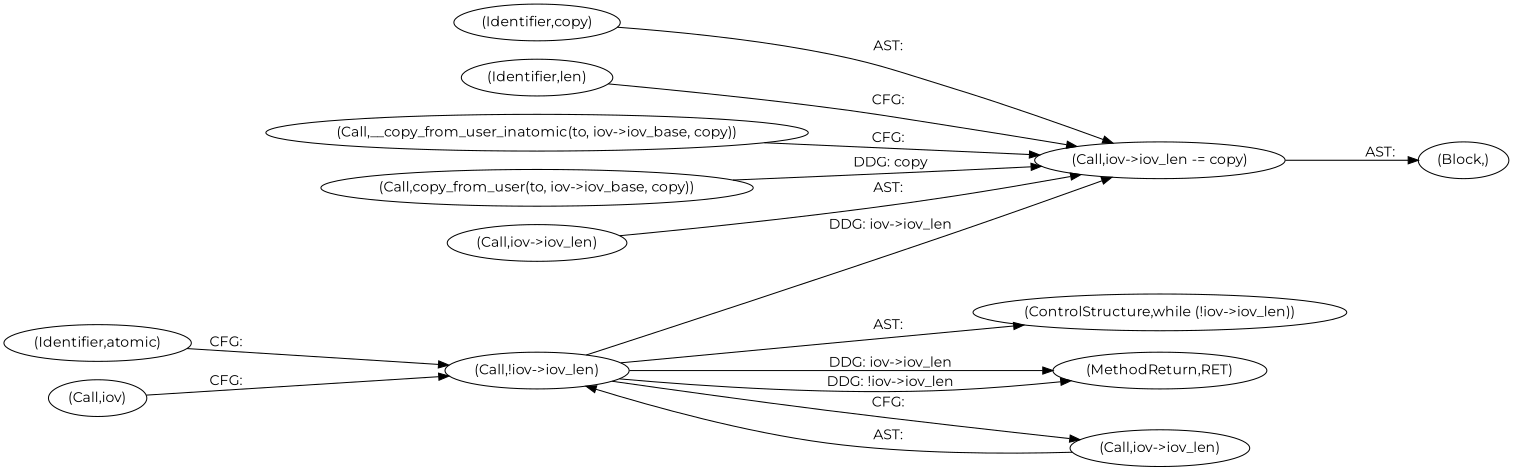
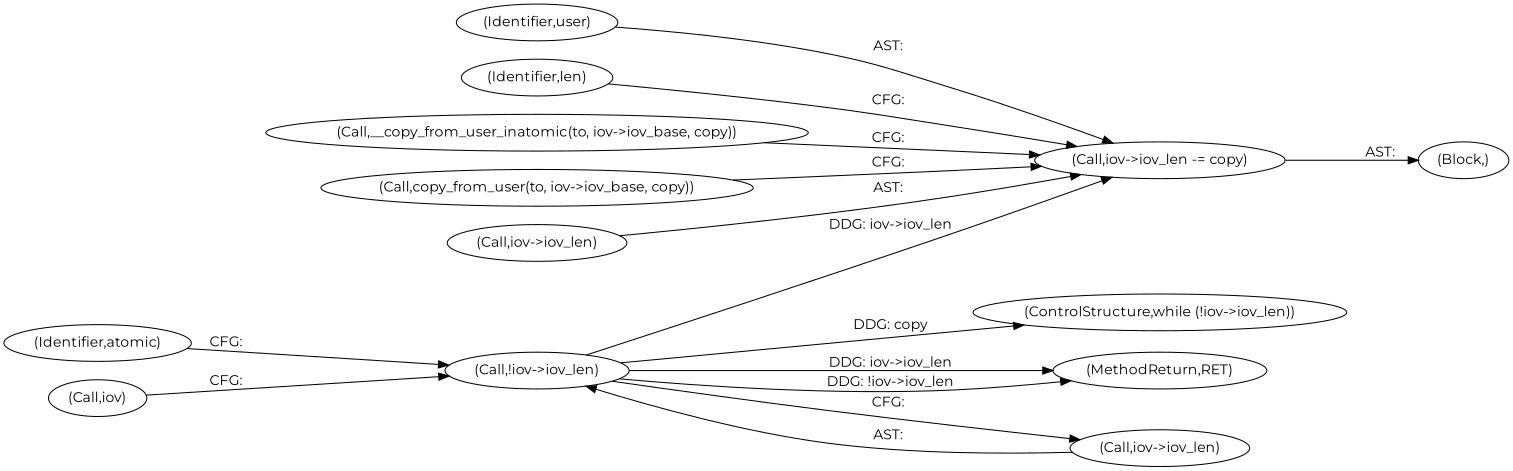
  digraph {
    fontname=Montserrat
    rankdir=LR
    node [fontname=Montserrat]
    edge [fontname=Montserrat]
    n1 [label="(Call,!iov->iov_len)"]
    n2 [label="(Call,iov->iov_len -= copy)"]
    n3 [label="(ControlStructure,while (!iov->iov_len))"]
    n4 [label="(MethodReturn,RET)"]
    n5 [label="(Call,iov->iov_len)"]
    n6 [label="(Block,)"]
-   n7 [label="(Identifier,copy)"]
+   n7 [label="(Identifier,user)"]
    n8 [label="(Identifier,atomic)"]
    n9 [label="(Identifier,len)"]
    n10 [label="(Call,__copy_from_user_inatomic(to, iov->iov_base, copy))"]
    n11 [label="(Call,iov)"]
    n12 [label="(Call,copy_from_user(to, iov->iov_base, copy))"]
    n13 [label="(Call,iov->iov_len)"]
    n1 -> n2 [label="DDG: iov->iov_len"]
-   n1 -> n3 [label="AST: "]
+   n1 -> n3 [label="DDG: copy"]
    n1 -> n4 [label="DDG: iov->iov_len"]
    n1 -> n4 [label="DDG: !iov->iov_len"]
    n1 -> n5 [label="CFG: "]
    n2 -> n6 [label="AST: "]
    n5 -> n1 [label="AST: "]
    n7 -> n2 [label="AST: "]
    n8 -> n1 [label="CFG: "]
    n9 -> n2 [label="CFG: "]
    n10 -> n2 [label="CFG: "]
    n11 -> n1 [label="CFG: "]
-   n12 -> n2 [label="DDG: copy"]
+   n12 -> n2 [label="CFG: "]
    n13 -> n2 [label="AST: "]
  }
